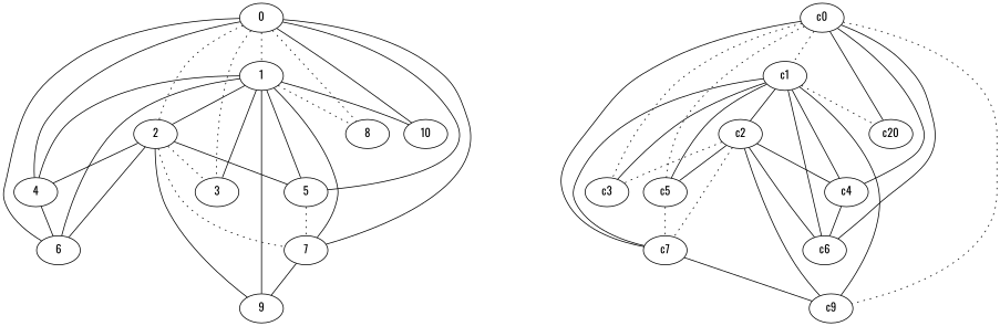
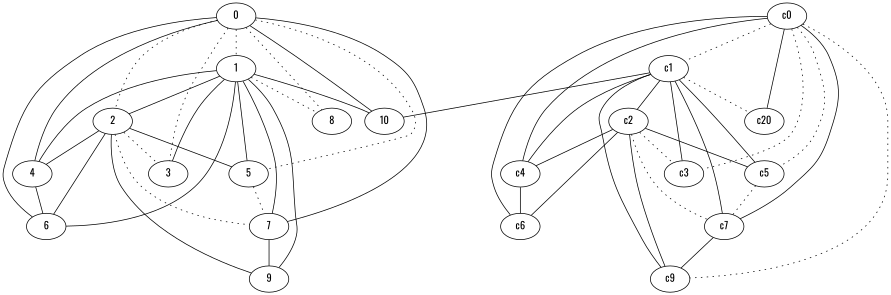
  graph {
    fontname=Oswald
    node [fontname=Oswald]
    edge [fontname=Oswald]
    n1 [label=0]
    n2 [label=1]
    n3 [label=3]
    n4 [label=4]
    n5 [label=5]
    n6 [label=6]
    n7 [label=7]
    n8 [label=8]
    n9 [label=10]
    n10 [label=2]
    n11 [label=9]
    c0
    c1
    c3
    c4
    c5
    c6
    c7
    c9
    n20 [label=c20]
    c2
    n1 -- n2 [style=dotted]
    n1 -- n3 [style=dotted]
    n1 -- n4
-   n1 -- n5 [style=solid]
+   n1 -- n5 [style=dotted]
    n1 -- n6
    n1 -- n7
    n1 -- n8 [style=dotted]
    n1 -- n9
    n1 -- n10 [style=dotted]
    n2 -- n3
    n2 -- n4
    n2 -- n5
    n2 -- n6
    n2 -- n7
    n2 -- n8 [style=dotted]
    n2 -- n9 [style=solid]
    n2 -- n10
    n2 -- n11
    n4 -- n6
    n5 -- n7 [style=dotted]
    n7 -- n11
    n10 -- n3 [style=dotted]
    n10 -- n4
    n10 -- n5
    n10 -- n6
    n10 -- n7 [style=dotted]
    n10 -- n11
    c0 -- c1 [style=dotted]
    c0 -- c3 [style=dotted]
    c0 -- c4
    c0 -- c5 [style=dotted]
    c0 -- c6
    c0 -- c7
    c0 -- c9 [style=dotted]
    c0 -- n20
    c1 -- c3
    c1 -- c4
    c1 -- c5
-   c1 -- c6
+   c1 -- n9
    c1 -- c7
    c1 -- c9
    c1 -- n20 [style=dotted]
    c1 -- c2
    c4 -- c6
    c5 -- c7 [style=dotted]
    c7 -- c9
    c2 -- c3 [style=dotted]
    c2 -- c4
    c2 -- c5
    c2 -- c6
    c2 -- c7 [style=dotted]
    c2 -- c9
  }
